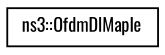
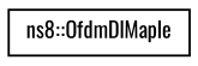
  digraph {
    rankdir=TB
    fontname=Oswald
-   n1 [color=black fillcolor=white fontname=Oswald fontsize=10 height=0.2 label="ns3::OfdmDlMapIe" shape=record style=filled width=0.4]
+   n1 [color=black fillcolor=white fontname=Oswald fontsize=10 height=0.2 label="ns8::OfdmDlMapIe" shape=record style=filled width=0.4]
  }
